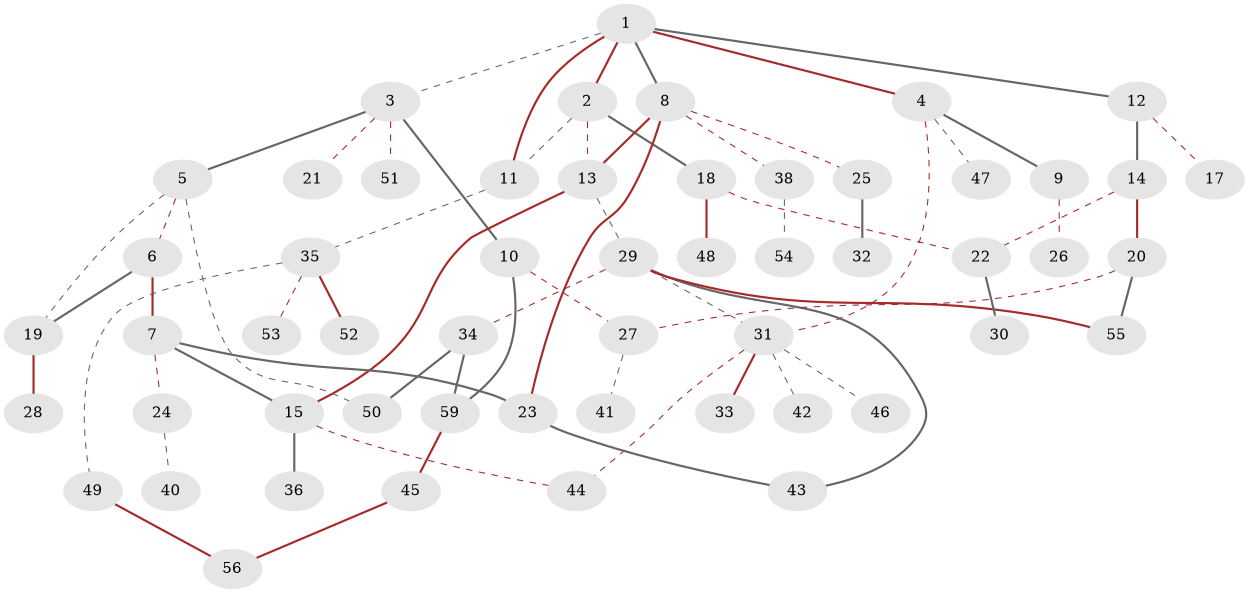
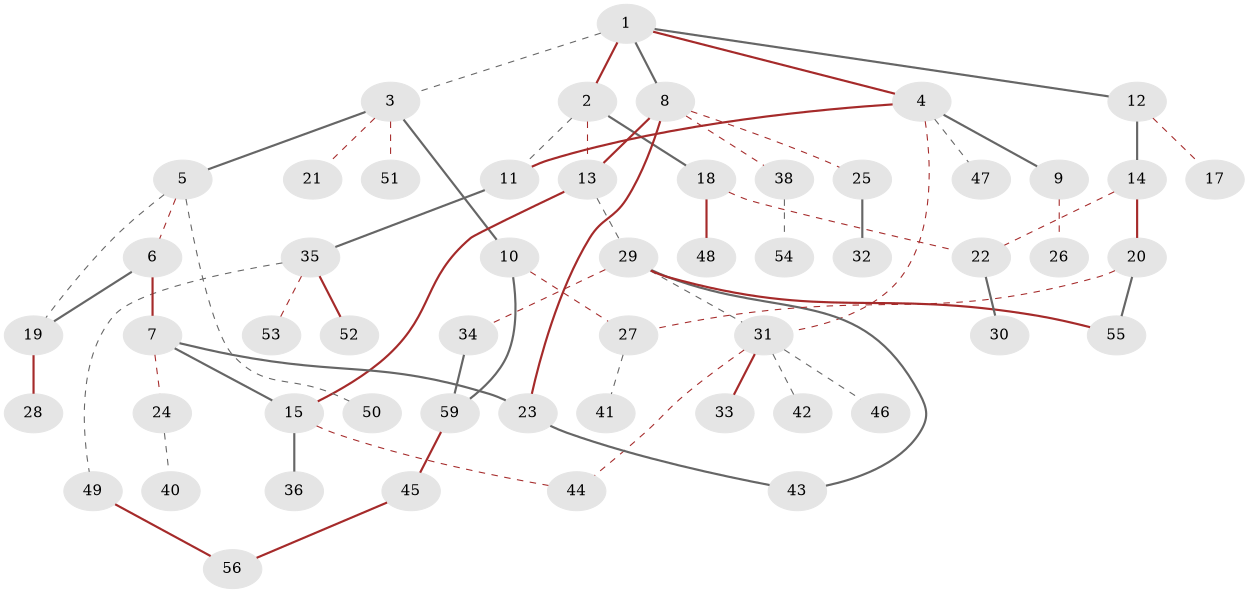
  graph {
    node [color=gray90 style=filled]
    edge [color=brown style=bold]
    1
    2
    3
    4
    8
    12
    11
    13
    18
    5
    10
    21
    51
    9
    31
    47
    23
    25
    38
    14
    17
    35
    15
    29
    22
    48
    6
    19
    50
    27
    n31 [label=59]
    26
    44
    33
    42
    46
    7
    28
    24
    36
    43
    40
    32
    54
    41
    45
    49
    52
    53
    20
    55
    34
    30
    56
    1 -- 2
    1 -- 3 [color=gray40 style=dashed]
    1 -- 4
    1 -- 8 [color=gray40]
    1 -- 12 [color=gray40]
    2 -- 11 [color=gray40 style=dashed]
    2 -- 13 [style=dashed]
    2 -- 18 [color=gray40]
    3 -- 5 [color=gray40]
    3 -- 10 [color=gray40]
    3 -- 21 [style=dashed]
    3 -- 51 [style=dashed]
-   1 -- 11
+   4 -- 11
    4 -- 9 [color=gray40]
    4 -- 31 [style=dashed]
    4 -- 47 [color=gray40 style=dashed]
    8 -- 13
    8 -- 23
    8 -- 25 [style=dashed]
    8 -- 38 [style=dashed]
    12 -- 14 [color=gray40]
    12 -- 17 [style=dashed]
-   11 -- 35 [color=gray40 style=dashed]
+   11 -- 35 [color=gray40]
    13 -- 15
    13 -- 29 [color=gray40 style=dashed]
    18 -- 22 [style=dashed]
    18 -- 48
    5 -- 6 [style=dashed]
    5 -- 19 [color=gray40 style=dashed]
    5 -- 50 [color=gray40 style=dashed]
    10 -- 27 [style=dashed]
    10 -- n31 [color=gray40]
    9 -- 26 [style=dashed]
    31 -- 44 [style=dashed]
    31 -- 33
    31 -- 42 [color=gray40 style=dashed]
    31 -- 46 [color=gray40 style=dashed]
    23 -- 43 [color=gray40]
    25 -- 32 [color=gray40]
    38 -- 54 [color=gray40 style=dashed]
    14 -- 22 [style=dashed]
    14 -- 20
    35 -- 49 [color=gray40 style=dashed]
    35 -- 52
    35 -- 53 [style=dashed]
    15 -- 44 [style=dashed]
    15 -- 36 [color=gray40]
    29 -- 31 [color=gray40 style=dashed]
    29 -- 43 [color=gray40]
    29 -- 55
    29 -- 34 [style=dashed]
    22 -- 30 [color=gray40]
    6 -- 19 [color=gray40]
    6 -- 7
    19 -- 28
    27 -- 41 [color=gray40 style=dashed]
    n31 -- 45
    7 -- 23 [color=gray40]
    7 -- 15 [color=gray40]
    7 -- 24 [style=dashed]
    24 -- 40 [color=gray40 style=dashed]
    45 -- 56
    49 -- 56
    20 -- 27 [style=dashed]
    20 -- 55 [color=gray40]
-   34 -- 50 [color=gray40]
    34 -- n31 [color=gray40]
  }
